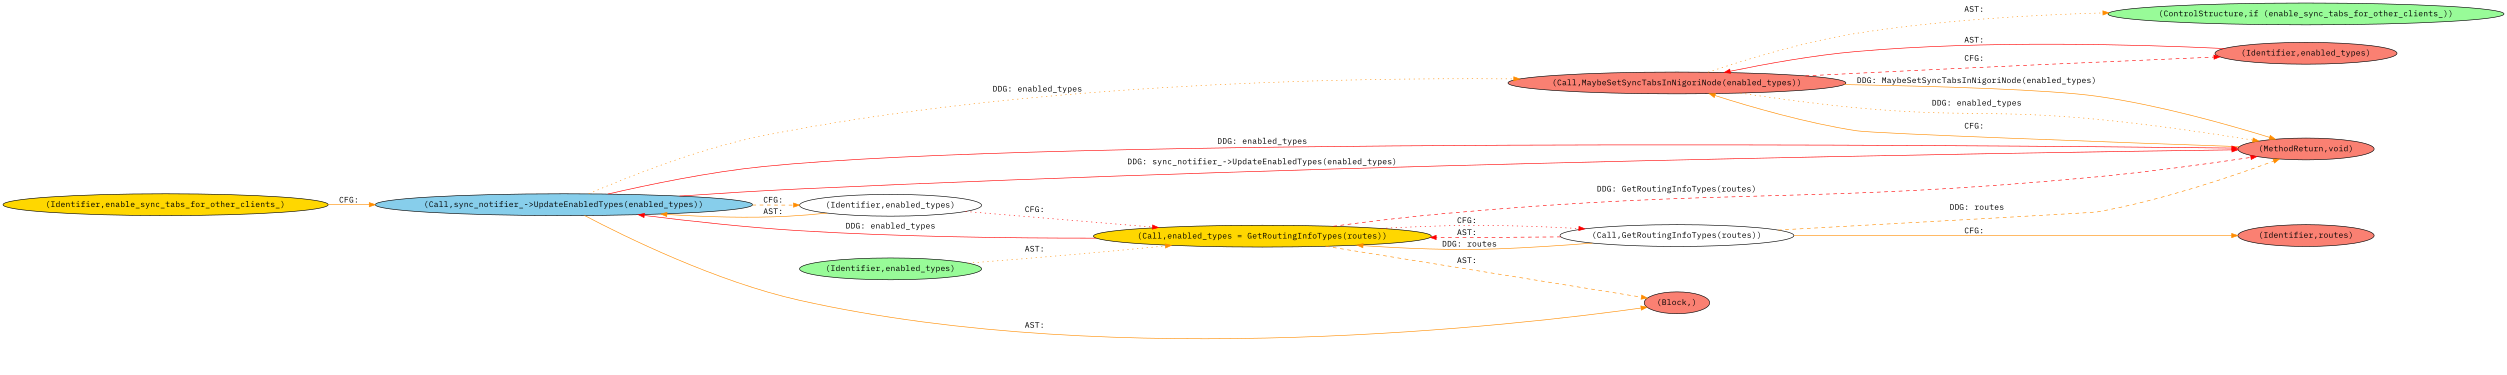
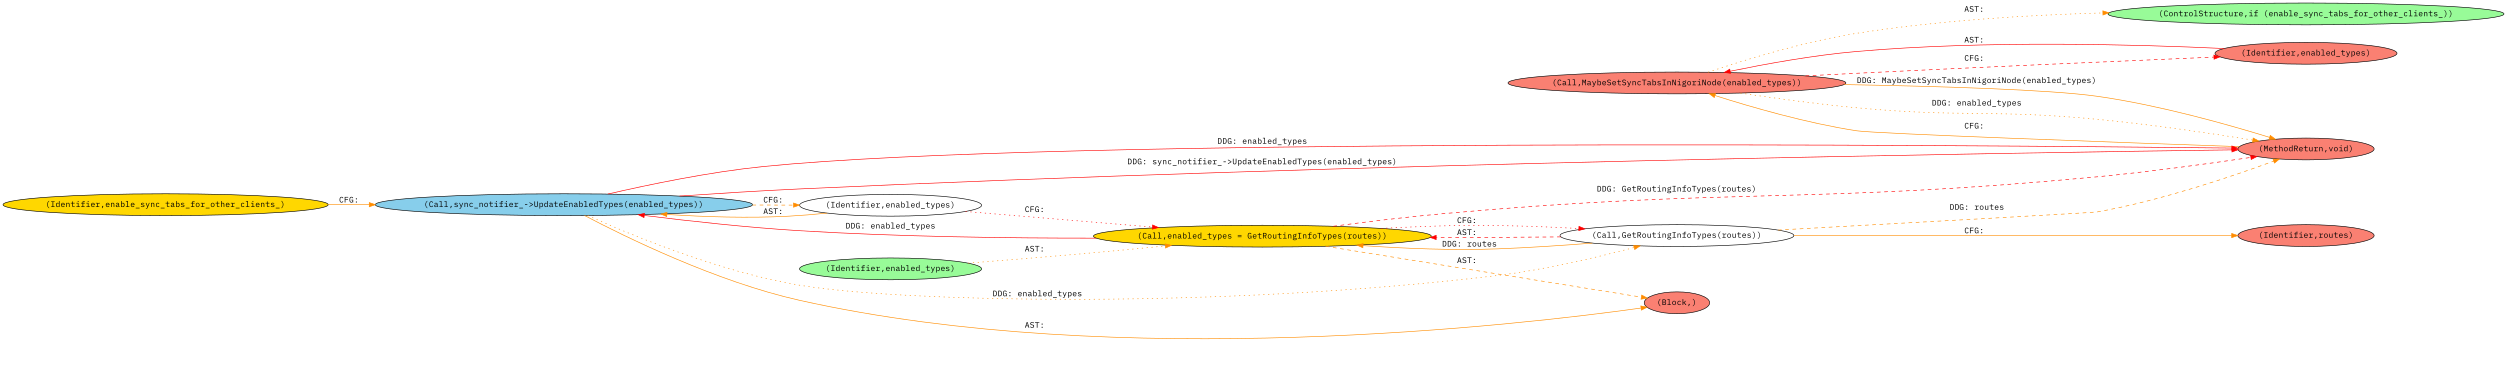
  digraph {
    fontname="IBM Plex Mono"
    rankdir=LR
    node [fillcolor=salmon fontname="IBM Plex Mono" style=filled]
    edge [color=darkorange fontname="IBM Plex Mono" style=solid]
    n1 [label="(Call,MaybeSetSyncTabsInNigoriNode(enabled_types))"]
    n2 [fillcolor=palegreen label="(ControlStructure,if (enable_sync_tabs_for_other_clients_))"]
    n3 [label="(Identifier,enabled_types)"]
    n4 [label="(MethodReturn,void)"]
    n5 [fillcolor=skyblue label="(Call,sync_notifier_->UpdateEnabledTypes(enabled_types))"]
    n6 [fillcolor=white label="(Identifier,enabled_types)"]
    n7 [label="(Block,)"]
    n8 [fillcolor=gold label="(Call,enabled_types = GetRoutingInfoTypes(routes))"]
    n9 [fillcolor=white label="(Call,GetRoutingInfoTypes(routes))"]
    n10 [label="(Identifier,routes)"]
    n11 [fillcolor=palegreen label="(Identifier,enabled_types)"]
    n12 [fillcolor=gold label="(Identifier,enable_sync_tabs_for_other_clients_)"]
    n1 -> n2 [label="AST: " style=dotted]
    n1 -> n3 [color=red label="CFG: " style=dashed]
    n1 -> n4 [label="DDG: MaybeSetSyncTabsInNigoriNode(enabled_types)"]
    n1 -> n4 [label="DDG: enabled_types" style=dotted]
    n3 -> n1 [color=red label="AST: "]
    n4 -> n1 [label="CFG: "]
-   n5 -> n1 [label="DDG: enabled_types" style=dotted]
+   n5 -> n9 [label="DDG: enabled_types" style=dotted]
    n5 -> n4 [color=red label="DDG: enabled_types"]
    n5 -> n4 [color=red label="DDG: sync_notifier_->UpdateEnabledTypes(enabled_types)"]
    n5 -> n6 [label="CFG: " style=dashed]
    n5 -> n7 [label="AST: "]
    n6 -> n5 [label="AST: "]
    n6 -> n8 [color=red label="CFG: " style=dotted]
    n8 -> n4 [color=red label="DDG: GetRoutingInfoTypes(routes)" style=dashed]
    n8 -> n5 [color=red label="DDG: enabled_types"]
    n8 -> n7 [label="AST: " style=dashed]
    n8 -> n9 [color=red label="CFG: " style=dotted]
    n9 -> n4 [label="DDG: routes" style=dashed]
    n9 -> n8 [color=red label="AST: " style=dashed]
    n9 -> n8 [label="DDG: routes"]
    n9 -> n10 [label="CFG: "]
    n11 -> n8 [label="AST: " style=dotted]
    n12 -> n5 [label="CFG: "]
  }
